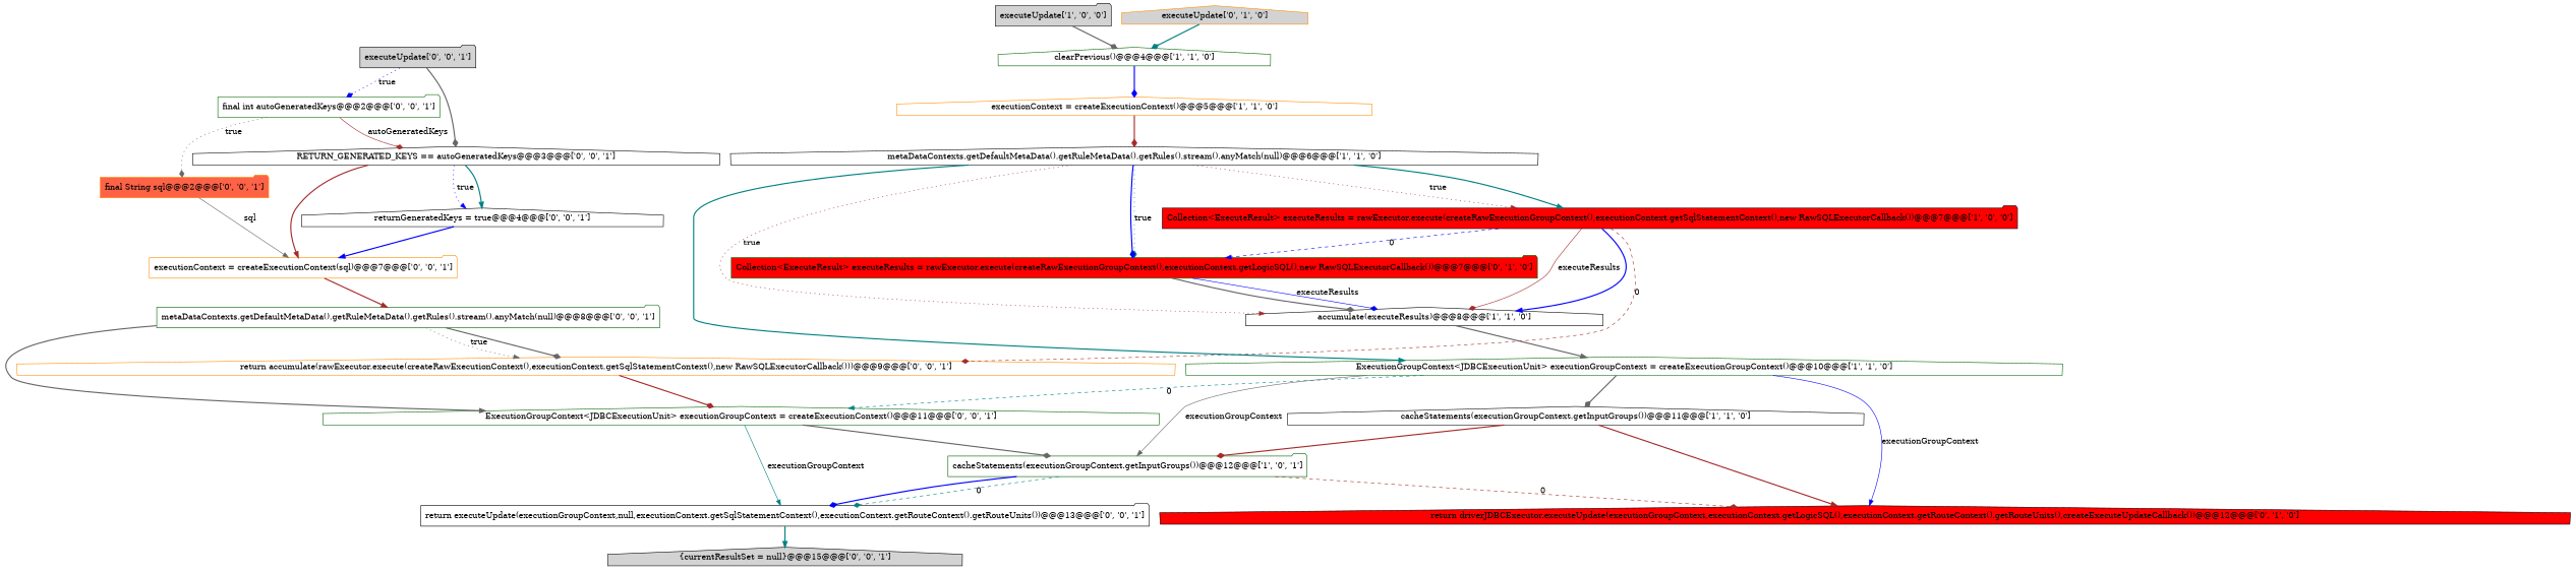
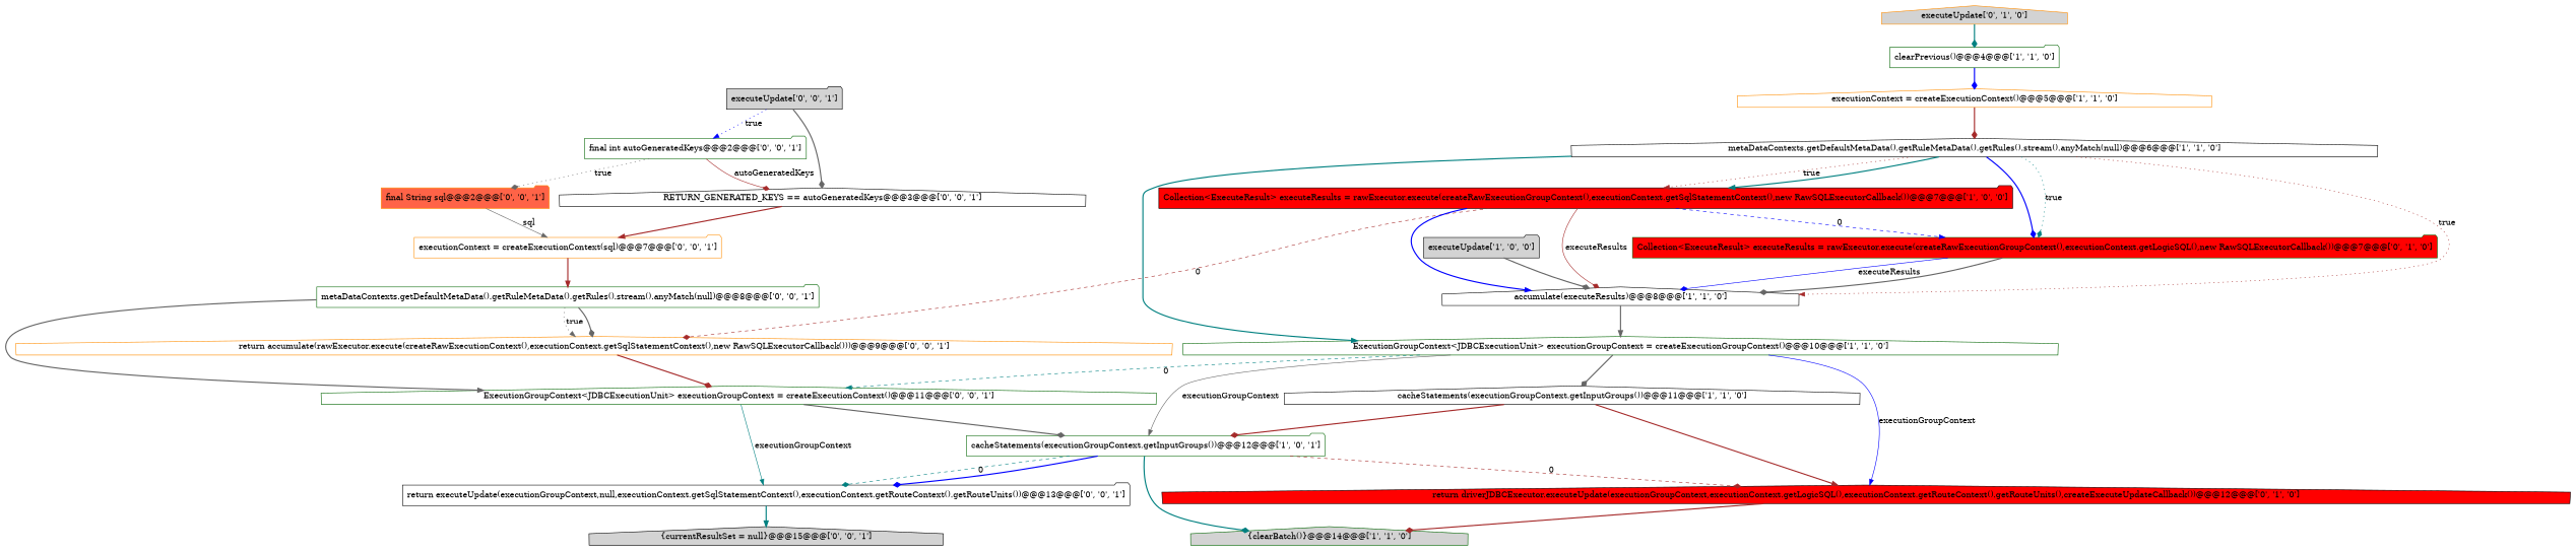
  digraph {
    node [color=black fillcolor=white shape=house style=filled]
    edge [arrowhead=diamond color=brown style=bold]
    n1 [color=darkgreen label="final int autoGeneratedKeys@@@2@@@['0', '0', '1']" shape=folder]
    n2 [label="RETURN_GENERATED_KEYS == autoGeneratedKeys@@@3@@@['0', '0', '1']"]
    n3 [color=darkorange fillcolor=tomato label="final String sql@@@2@@@['0', '0', '1']" shape=folder]
-   n4 [label="returnGeneratedKeys = true@@@4@@@['0', '0', '1']"]
    n5 [color=darkorange label="executionContext = createExecutionContext(sql)@@@7@@@['0', '0', '1']" shape=folder]
    n6 [color=darkgreen label="metaDataContexts.getDefaultMetaData().getRuleMetaData().getRules().stream().anyMatch(null)@@@8@@@['0', '0', '1']" shape=folder]
    n7 [color=darkorange label="return accumulate(rawExecutor.execute(createRawExecutionContext(),executionContext.getSqlStatementContext(),new RawSQLExecutorCallback()))@@@9@@@['0', '0', '1']"]
    n8 [color=darkgreen label="ExecutionGroupContext<JDBCExecutionUnit> executionGroupContext = createExecutionContext()@@@11@@@['0', '0', '1']"]
    n9 [fillcolor=red label="return driverJDBCExecutor.executeUpdate(executionGroupContext,executionContext.getLogicSQL(),executionContext.getRouteContext().getRouteUnits(),createExecuteUpdateCallback())@@@12@@@['0', '1', '0']"]
+   n10 [color=darkgreen fillcolor=lightgray label="{clearBatch()}@@@14@@@['1', '1', '0']"]
    n11 [label="return executeUpdate(executionGroupContext,null,executionContext.getSqlStatementContext(),executionContext.getRouteContext().getRouteUnits())@@@13@@@['0', '0', '1']" shape=folder]
    n12 [fillcolor=lightgray label="{currentResultSet = null}@@@15@@@['0', '0', '1']"]
    n13 [fillcolor=red label="Collection<ExecuteResult> executeResults = rawExecutor.execute(createRawExecutionGroupContext(),executionContext.getSqlStatementContext(),new RawSQLExecutorCallback())@@@7@@@['1', '0', '0']" shape=folder]
    n14 [label="accumulate(executeResults)@@@8@@@['1', '1', '0']"]
    n15 [color=darkgreen fillcolor=red label="Collection<ExecuteResult> executeResults = rawExecutor.execute(createRawExecutionGroupContext(),executionContext.getLogicSQL(),new RawSQLExecutorCallback())@@@7@@@['0', '1', '0']" shape=folder]
    n16 [color=darkgreen label="ExecutionGroupContext<JDBCExecutionUnit> executionGroupContext = createExecutionGroupContext()@@@10@@@['1', '1', '0']"]
    n17 [label="cacheStatements(executionGroupContext.getInputGroups())@@@11@@@['1', '1', '0']"]
    n18 [color=darkgreen label="cacheStatements(executionGroupContext.getInputGroups())@@@12@@@['1', '0', '1']" shape=folder]
    n19 [color=darkorange label="executionContext = createExecutionContext()@@@5@@@['1', '1', '0']"]
    n20 [label="metaDataContexts.getDefaultMetaData().getRuleMetaData().getRules().stream().anyMatch(null)@@@6@@@['1', '1', '0']"]
    n21 [fillcolor=lightgray label="executeUpdate['1', '0', '0']" shape=folder]
-   n22 [color=darkgreen label="clearPrevious()@@@4@@@['1', '1', '0']"]
+   n22 [color=darkgreen label="clearPrevious()@@@4@@@['1', '1', '0']" shape=folder]
    n23 [color=darkorange fillcolor=lightgray label="executeUpdate['0', '1', '0']"]
    n24 [fillcolor=lightgray label="executeUpdate['0', '0', '1']" shape=folder]
    n1 -> n2 [label=autoGeneratedKeys style=solid]
    n1 -> n3 [color=gray40 label=true style=dotted]
-   n2 -> n4 [arrowhead=normal color=blue label=true style=dotted]
-   n2 -> n4 [arrowhead=normal color=teal]
    n2 -> n5 [arrowhead=normal]
    n3 -> n5 [arrowhead=normal color=gray40 label=sql style=solid]
-   n4 -> n5 [arrowhead=normal color=blue]
    n5 -> n6 [arrowhead=normal]
    n6 -> n7 [color=gray40]
    n6 -> n7 [arrowhead=normal color=gray40 label=true style=dotted]
    n6 -> n8 [arrowhead=normal color=gray40]
    n7 -> n8
    n8 -> n11 [arrowhead=normal color=teal label=executionGroupContext style=solid]
    n8 -> n18 [color=gray40]
+   n9 -> n10
    n11 -> n12 [arrowhead=normal color=teal]
    n13 -> n7 [label=0 style=dashed]
    n13 -> n14 [arrowhead=normal color=blue]
    n13 -> n14 [label=executeResults style=solid]
    n13 -> n15 [arrowhead=normal color=blue label=0 style=dashed]
    n14 -> n16 [arrowhead=normal color=gray40]
    n15 -> n14 [color=blue label=executeResults style=solid]
    n15 -> n14 [color=gray40]
    n16 -> n8 [arrowhead=normal color=teal label=0 style=dashed]
    n16 -> n9 [arrowhead=normal color=blue label=executionGroupContext style=solid]
    n16 -> n17 [color=gray40]
    n16 -> n18 [arrowhead=normal color=gray40 label=executionGroupContext style=solid]
    n17 -> n9 [arrowhead=normal]
    n17 -> n18
    n18 -> n9 [label=0 style=dashed]
+   n18 -> n10 [color=teal]
    n18 -> n11 [color=teal label=0 style=dashed]
    n18 -> n11 [color=blue]
    n19 -> n20
    n20 -> n13 [arrowhead=normal label=true style=dotted]
    n20 -> n13 [arrowhead=normal color=teal]
    n20 -> n14 [arrowhead=normal label=true style=dotted]
    n20 -> n15 [color=teal label=true style=dotted]
    n20 -> n15 [color=blue]
    n20 -> n16 [arrowhead=normal color=teal]
-   n21 -> n22 [color=gray40]
+   n21 -> n14 [color=gray40]
    n22 -> n19 [color=blue]
    n23 -> n22 [color=teal]
-   n24 -> n1 [color=blue label=true style=dotted]
+   n24 -> n1 [arrowhead=normal color=blue label=true style=dotted]
    n24 -> n2 [color=gray40]
  }
